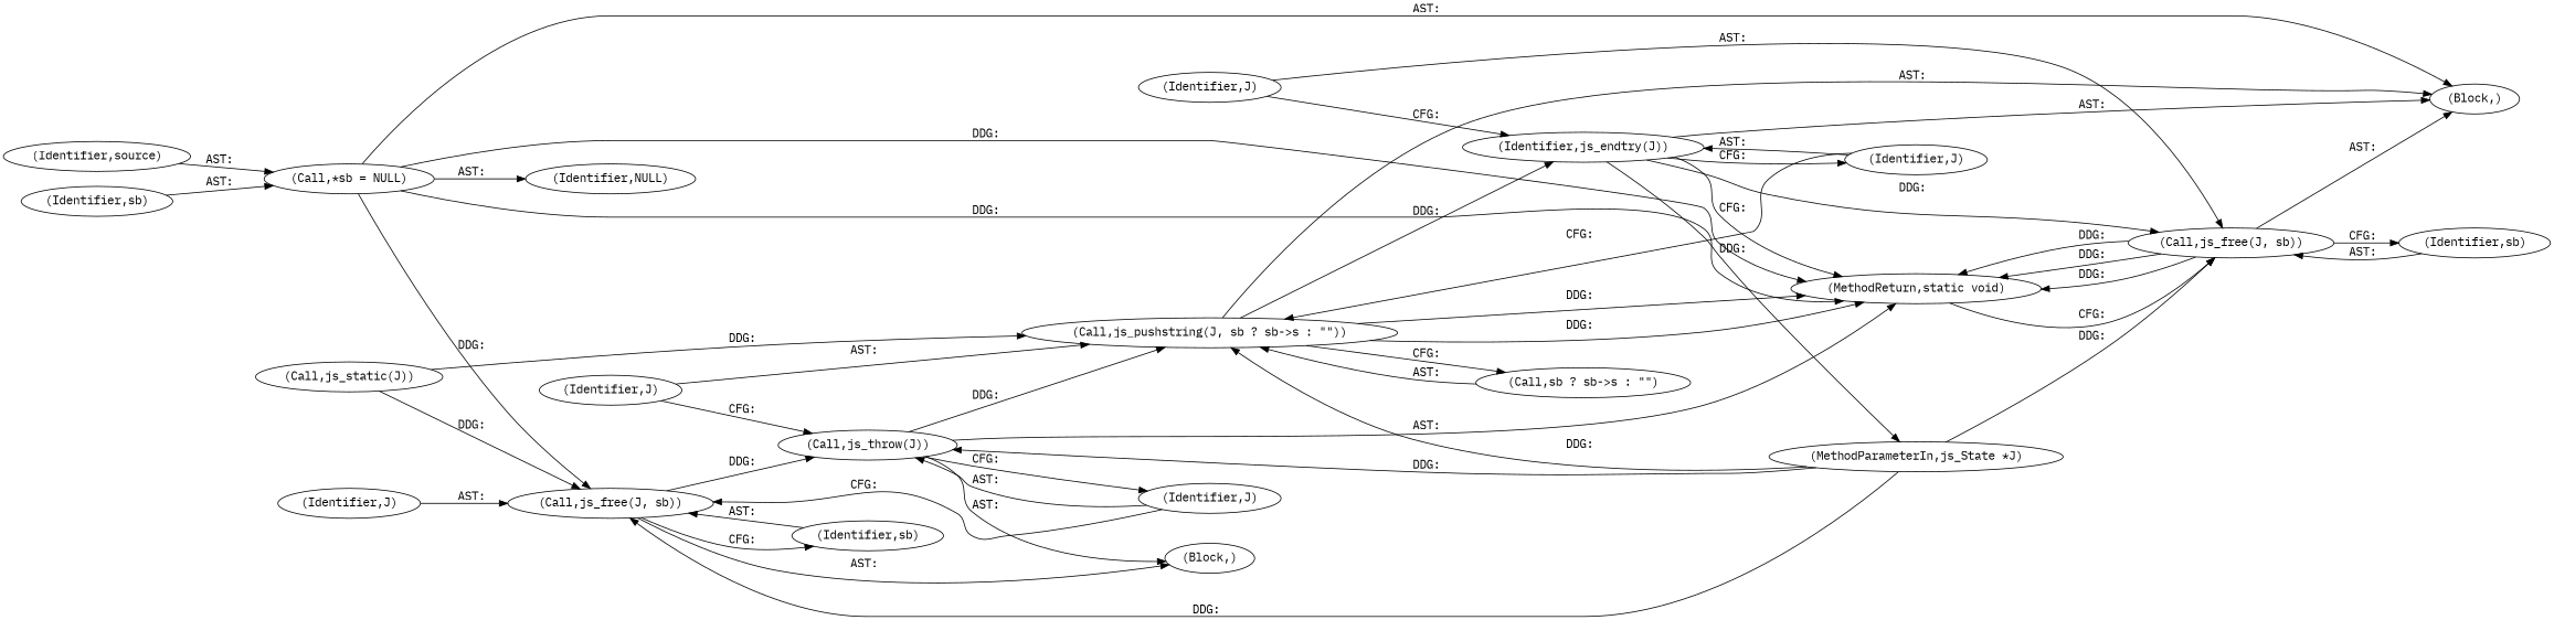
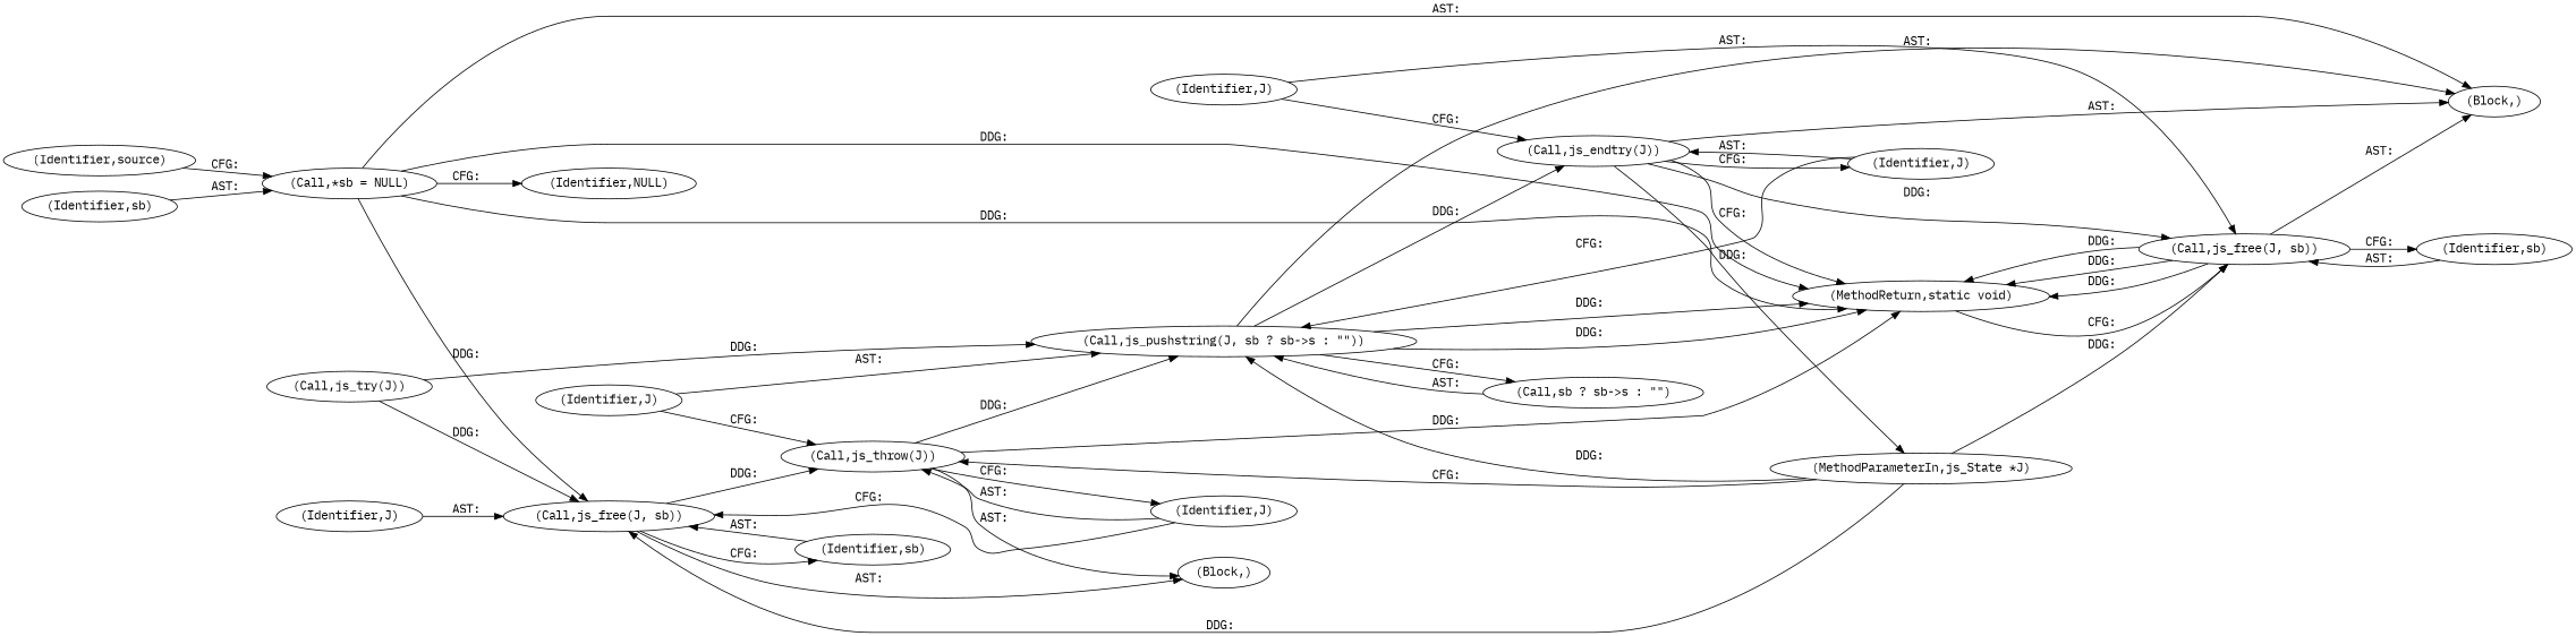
  digraph {
    fontname="IBM Plex Mono"
    rankdir=LR
    node [fontname="IBM Plex Mono"]
    edge [fontname="IBM Plex Mono"]
    n1 [label="(Call,*sb = NULL)"]
    n2 [label="(Call,js_free(J, sb))"]
    n3 [label="(Identifier,NULL)"]
    n4 [label="(Block,)"]
    n5 [label="(MethodReturn,static void)"]
    n6 [label="(Call,js_throw(J))"]
    n7 [label="(Block,)"]
    n8 [label="(Identifier,sb)"]
    n9 [label="(Call,js_free(J, sb))"]
    n10 [label="(Call,js_pushstring(J, sb ? sb->s : \"\"))"]
    n11 [label="(Identifier,J)"]
-   n12 [label="(Identifier,js_endtry(J))"]
+   n12 [label="(Call,js_endtry(J))"]
    n13 [label="(Call,sb ? sb->s : \"\")"]
    n14 [label="(Identifier,J)"]
    n15 [label="(MethodParameterIn,js_State *J)"]
    n16 [label="(Identifier,sb)"]
    n17 [label="(Identifier,J)"]
    n18 [label="(Identifier,J)"]
-   n19 [label="(Call,js_static(J))"]
+   n19 [label="(Call,js_try(J))"]
    n20 [label="(Identifier,source)"]
    n21 [label="(Identifier,J)"]
    n22 [label="(Identifier,sb)"]
    n1 -> n2 [label="DDG: "]
-   n1 -> n3 [label="AST: "]
+   n1 -> n3 [label="CFG: "]
    n1 -> n4 [label="AST: "]
    n1 -> n5 [label="DDG: "]
    n1 -> n5 [label="DDG: "]
    n2 -> n6 [label="DDG: "]
    n2 -> n7 [label="AST: "]
    n2 -> n8 [label="CFG: "]
    n5 -> n9 [label="CFG: "]
-   n6 -> n5 [label="AST: "]
+   n6 -> n5 [label="DDG: "]
    n6 -> n7 [label="AST: "]
    n6 -> n10 [label="DDG: "]
    n6 -> n11 [label="CFG: "]
    n8 -> n2 [label="AST: "]
    n9 -> n4 [label="AST: "]
    n9 -> n5 [label="DDG: "]
    n9 -> n5 [label="DDG: "]
    n9 -> n5 [label="DDG: "]
    n9 -> n16 [label="CFG: "]
    n10 -> n4 [label="AST: "]
    n10 -> n5 [label="DDG: "]
    n10 -> n5 [label="DDG: "]
    n10 -> n12 [label="DDG: "]
    n10 -> n13 [label="CFG: "]
    n11 -> n2 [label="CFG: "]
    n11 -> n6 [label="AST: "]
    n12 -> n4 [label="AST: "]
    n12 -> n5 [label="CFG: "]
    n12 -> n9 [label="DDG: "]
    n12 -> n14 [label="CFG: "]
    n12 -> n15 [label="DDG: "]
    n13 -> n10 [label="AST: "]
    n14 -> n10 [label="CFG: "]
    n14 -> n12 [label="AST: "]
    n15 -> n2 [label="DDG: "]
-   n15 -> n6 [label="DDG: "]
+   n15 -> n6 [label="CFG: "]
    n15 -> n9 [label="DDG: "]
    n15 -> n10 [label="DDG: "]
    n16 -> n9 [label="AST: "]
    n17 -> n9 [label="AST: "]
    n17 -> n12 [label="CFG: "]
    n18 -> n2 [label="AST: "]
    n19 -> n2 [label="DDG: "]
    n19 -> n10 [label="DDG: "]
-   n20 -> n1 [label="AST: "]
+   n20 -> n1 [label="CFG: "]
    n21 -> n6 [label="CFG: "]
    n21 -> n10 [label="AST: "]
    n22 -> n1 [label="AST: "]
  }
